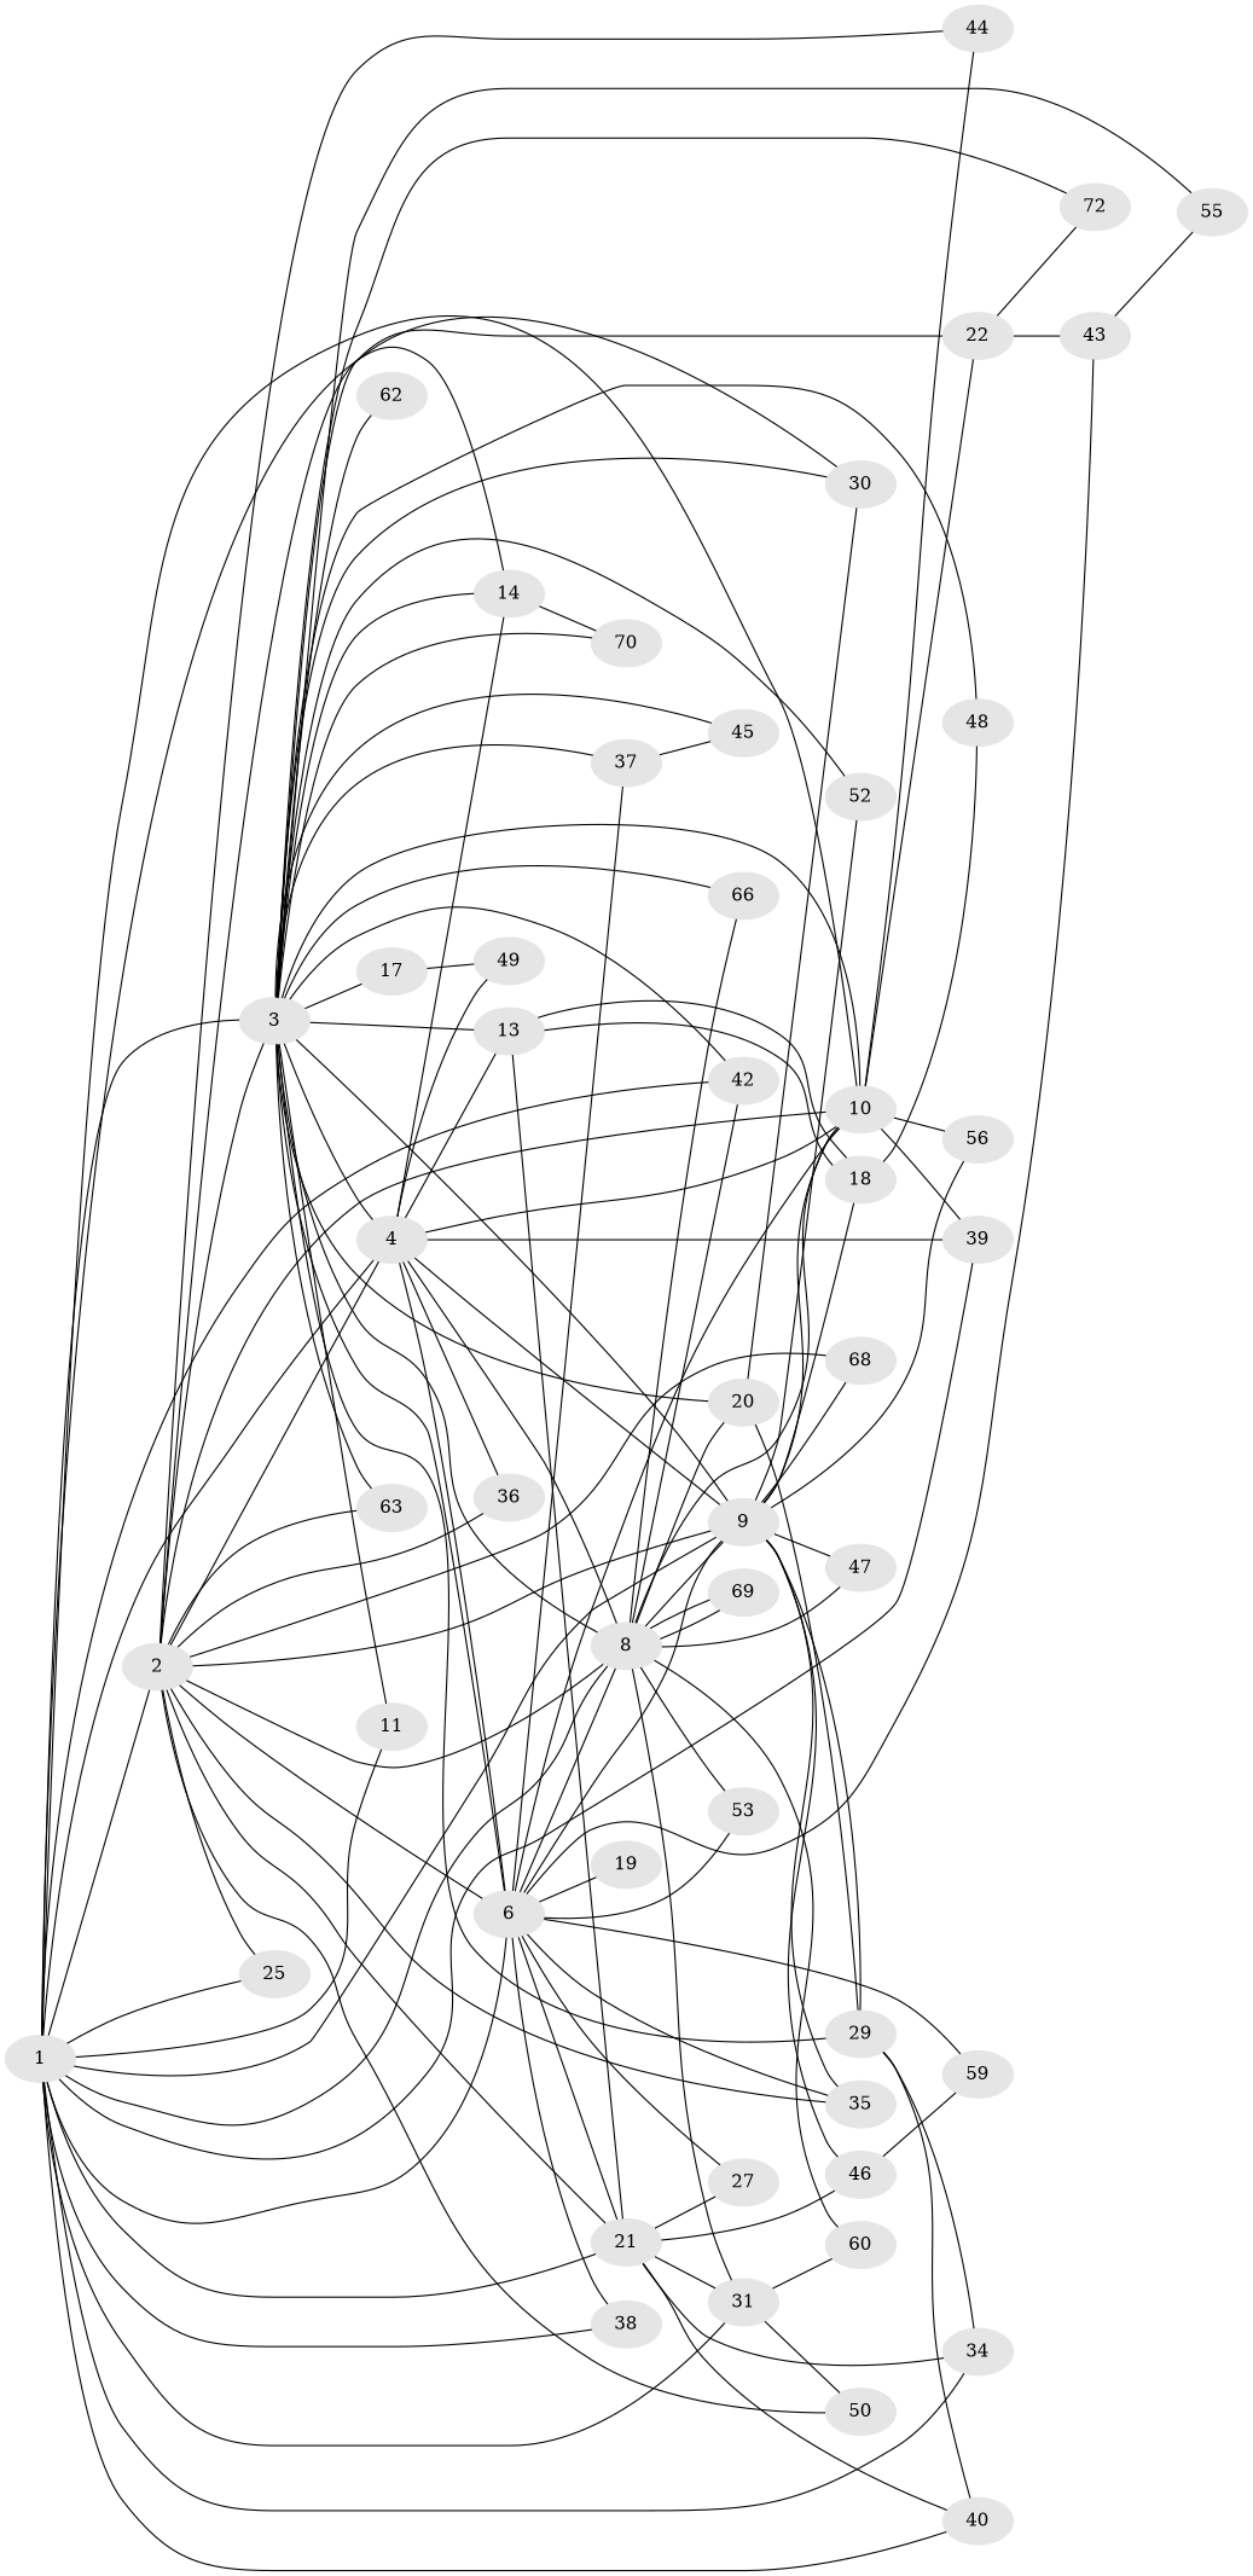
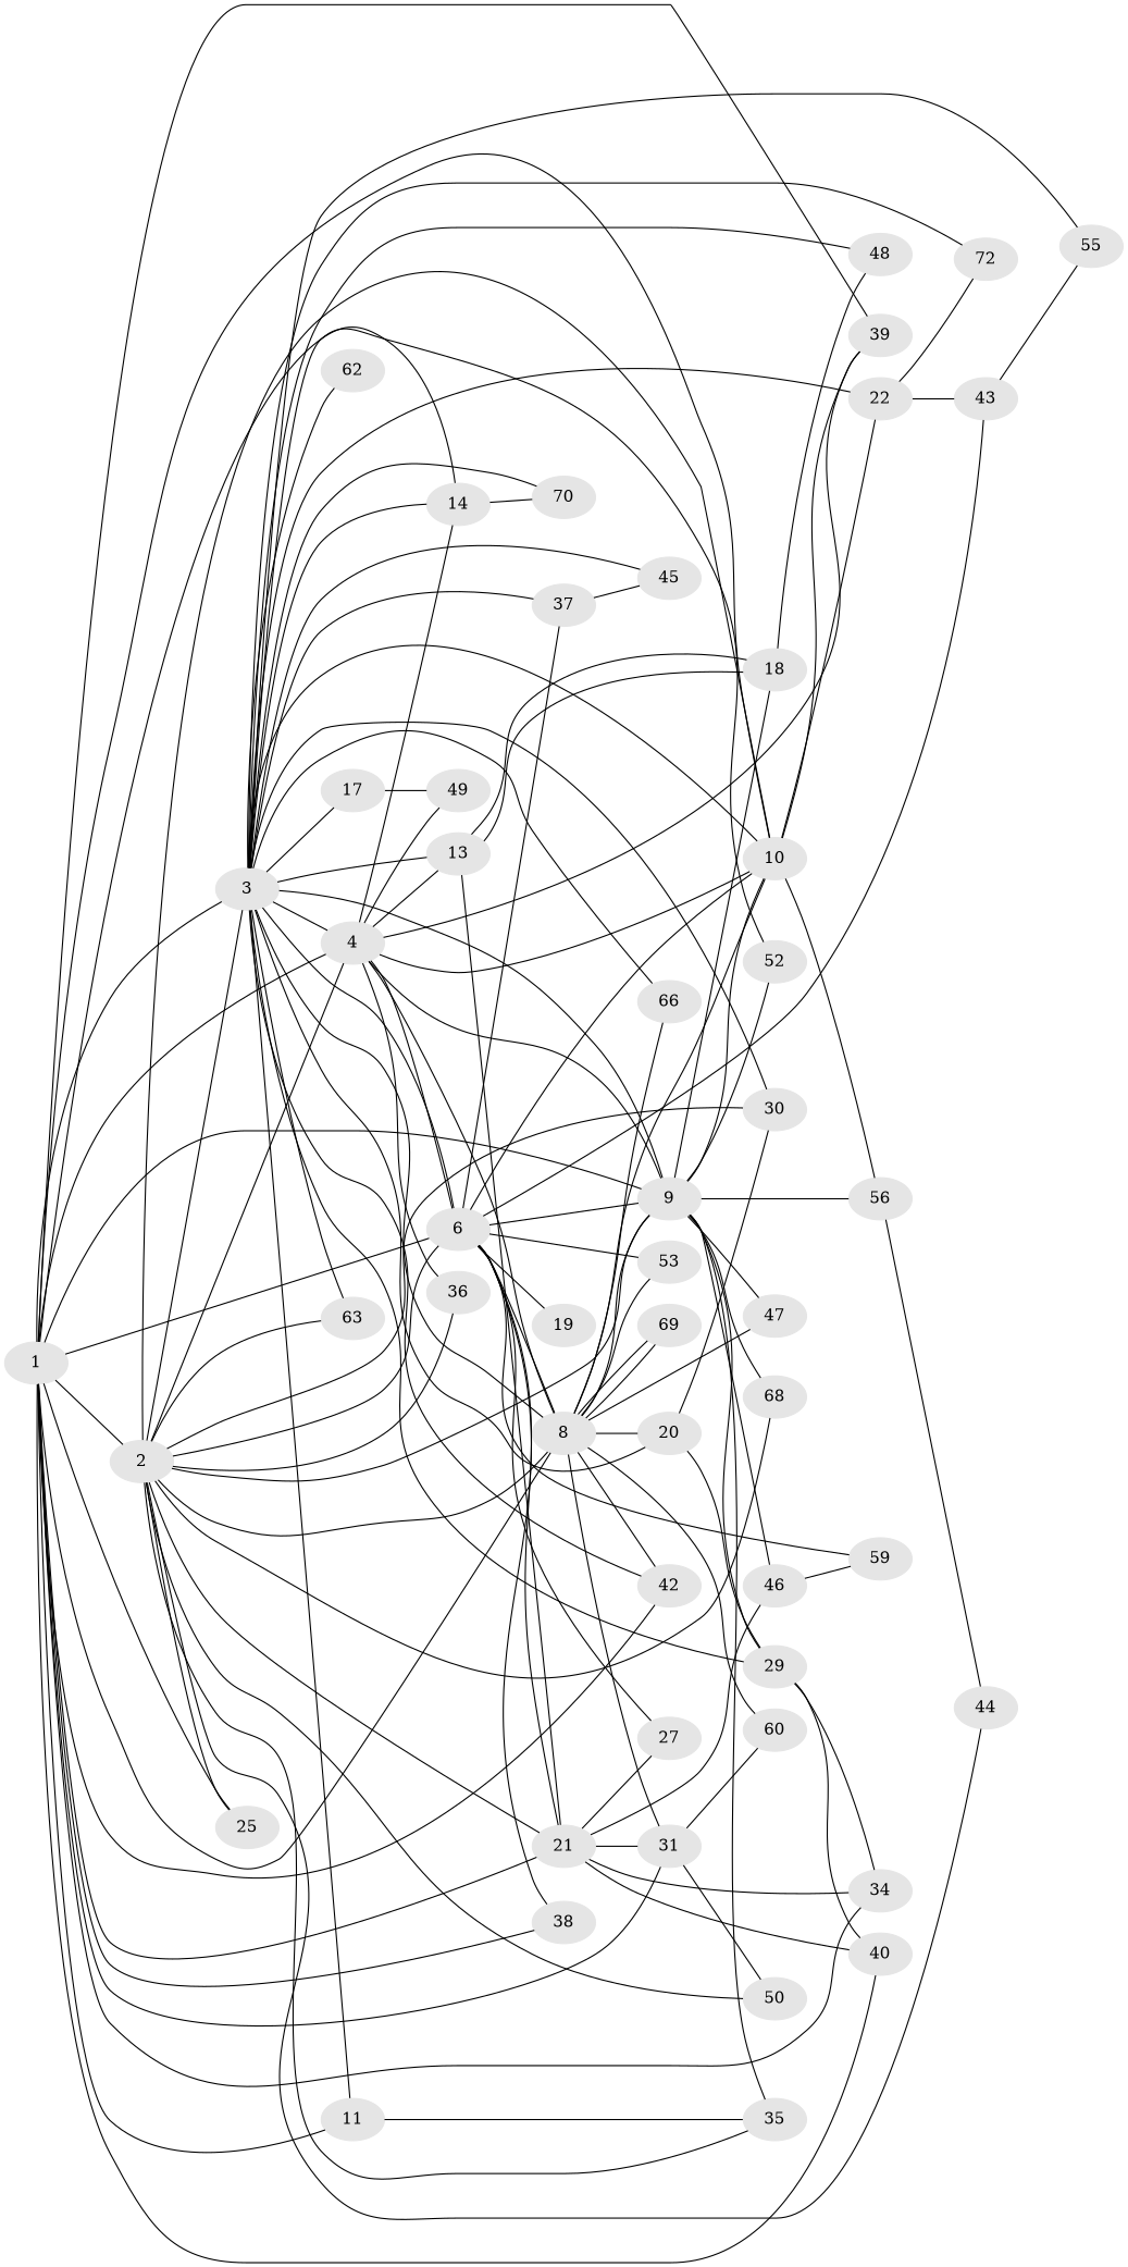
  graph {
    rankdir=LR
    node [color=gray90 style=filled]
    1 [super="+52"]
    2 [super="+15"]
    3 [super="+5"]
    4 [super="+16"]
    6 [super="+7"]
    8 [super="+67"]
    9 [super="+28"]
    10 [super="+23"]
    11
    14 [super="+24"]
    21 [super="+57"]
    25
    31 [super="+58"]
    34 [super="+41"]
    38
    39 [super="+71"]
    40
    42 [super="+65"]
    30 [super="+33"]
    35 [super="+54"]
    36
    44
    50
    63
    68
    n26 [label=52]
    13 [super="+26"]
    17
    20
    22 [super="+64"]
    29 [super="+32"]
    37
    45
    48
    55
    62
    66
    70
    72
    49 [super="+51"]
    19
    27
    43
    53
    59
    47
    60 [super="+61"]
    69
    18
    46
    56
    1 -- 2
    1 -- 3 [weight=3]
    1 -- 4
    1 -- 6 [weight=2]
    1 -- 8
    1 -- 9
    1 -- 10
    1 -- 11
    1 -- 14
    1 -- 21
    1 -- 25
    1 -- 31
    1 -- 34
    1 -- 38
    1 -- 39
    1 -- 40
    1 -- 42
    2 -- 3 [weight=2]
    2 -- 4
    2 -- 6 [weight=2]
    2 -- 8
    2 -- 9 [weight=2]
    2 -- 10
    2 -- 21
    2 -- 25
    2 -- 30
    2 -- 35
    2 -- 36
    2 -- 44
    2 -- 50
    2 -- 63
    2 -- 68
    3 -- 4 [weight=2]
    3 -- 6 [weight=4]
    3 -- 8 [weight=2]
    3 -- 9 [weight=2]
    3 -- 10 [weight=2]
    3 -- 11
    3 -- 14
    3 -- 42
    3 -- 30
    3 -- 63
    3 -- n26
    3 -- 13
    3 -- 17 [weight=2]
    3 -- 20
    3 -- 22 [weight=2]
    3 -- 29
    3 -- 37
    3 -- 45
    3 -- 48
    3 -- 55
    3 -- 62
    3 -- 66
    3 -- 70
    3 -- 72
    4 -- 6 [weight=2]
    4 -- 8
    4 -- 9 [weight=2]
    4 -- 10
    4 -- 14
    4 -- 39
    4 -- 36
    4 -- 13
    4 -- 49
    6 -- 8 [weight=2]
    6 -- 9 [weight=2]
    6 -- 10 [weight=2]
    6 -- 21
    6 -- 38
-   6 -- 35
+   11 -- 35
    6 -- 37
    6 -- 19
    6 -- 27
    6 -- 43
    6 -- 53
    6 -- 59
    8 -- 9
    8 -- 10
    8 -- 31
    8 -- 42
    8 -- 20
    8 -- 66
    8 -- 53
    8 -- 47
    8 -- 60 [weight=2]
    8 -- 69
    8 -- 69
    9 -- 10 [weight=2]
    9 -- 35
    9 -- 68
    9 -- n26
    9 -- 29
    9 -- 47
    9 -- 18
    9 -- 46
    9 -- 56
    10 -- 39
-   10 -- 44
+   56 -- 44
    10 -- 22
    10 -- 56
    14 -- 70
    21 -- 31
    21 -- 34
    21 -- 40
    21 -- 27
    21 -- 46
    31 -- 50
    31 -- 60
    13 -- 21
    13 -- 18
    13 -- 18
    17 -- 49
    20 -- 30
    20 -- 29
    22 -- 72
    22 -- 43
    29 -- 34
    29 -- 40
    37 -- 45
    43 -- 55
    18 -- 48
    46 -- 59
  }
